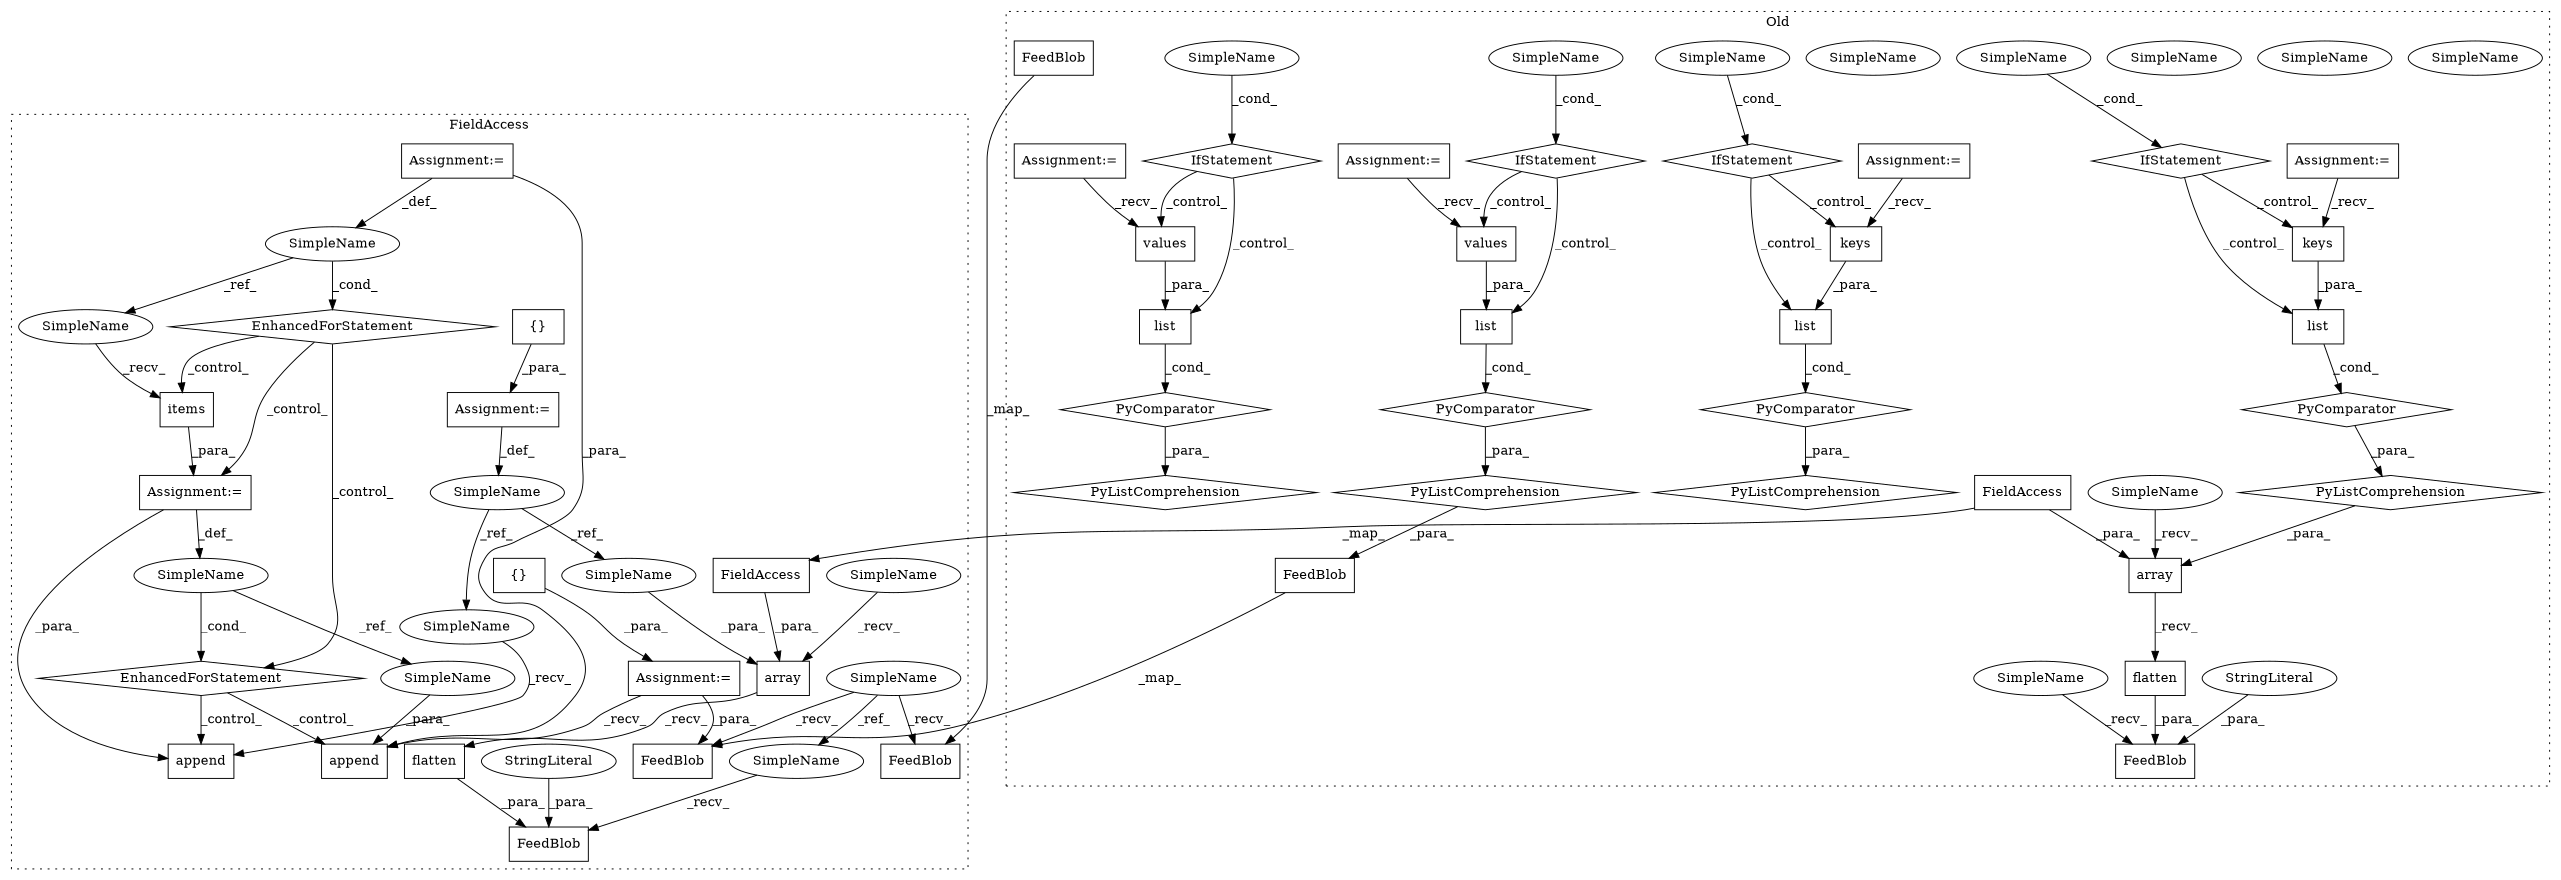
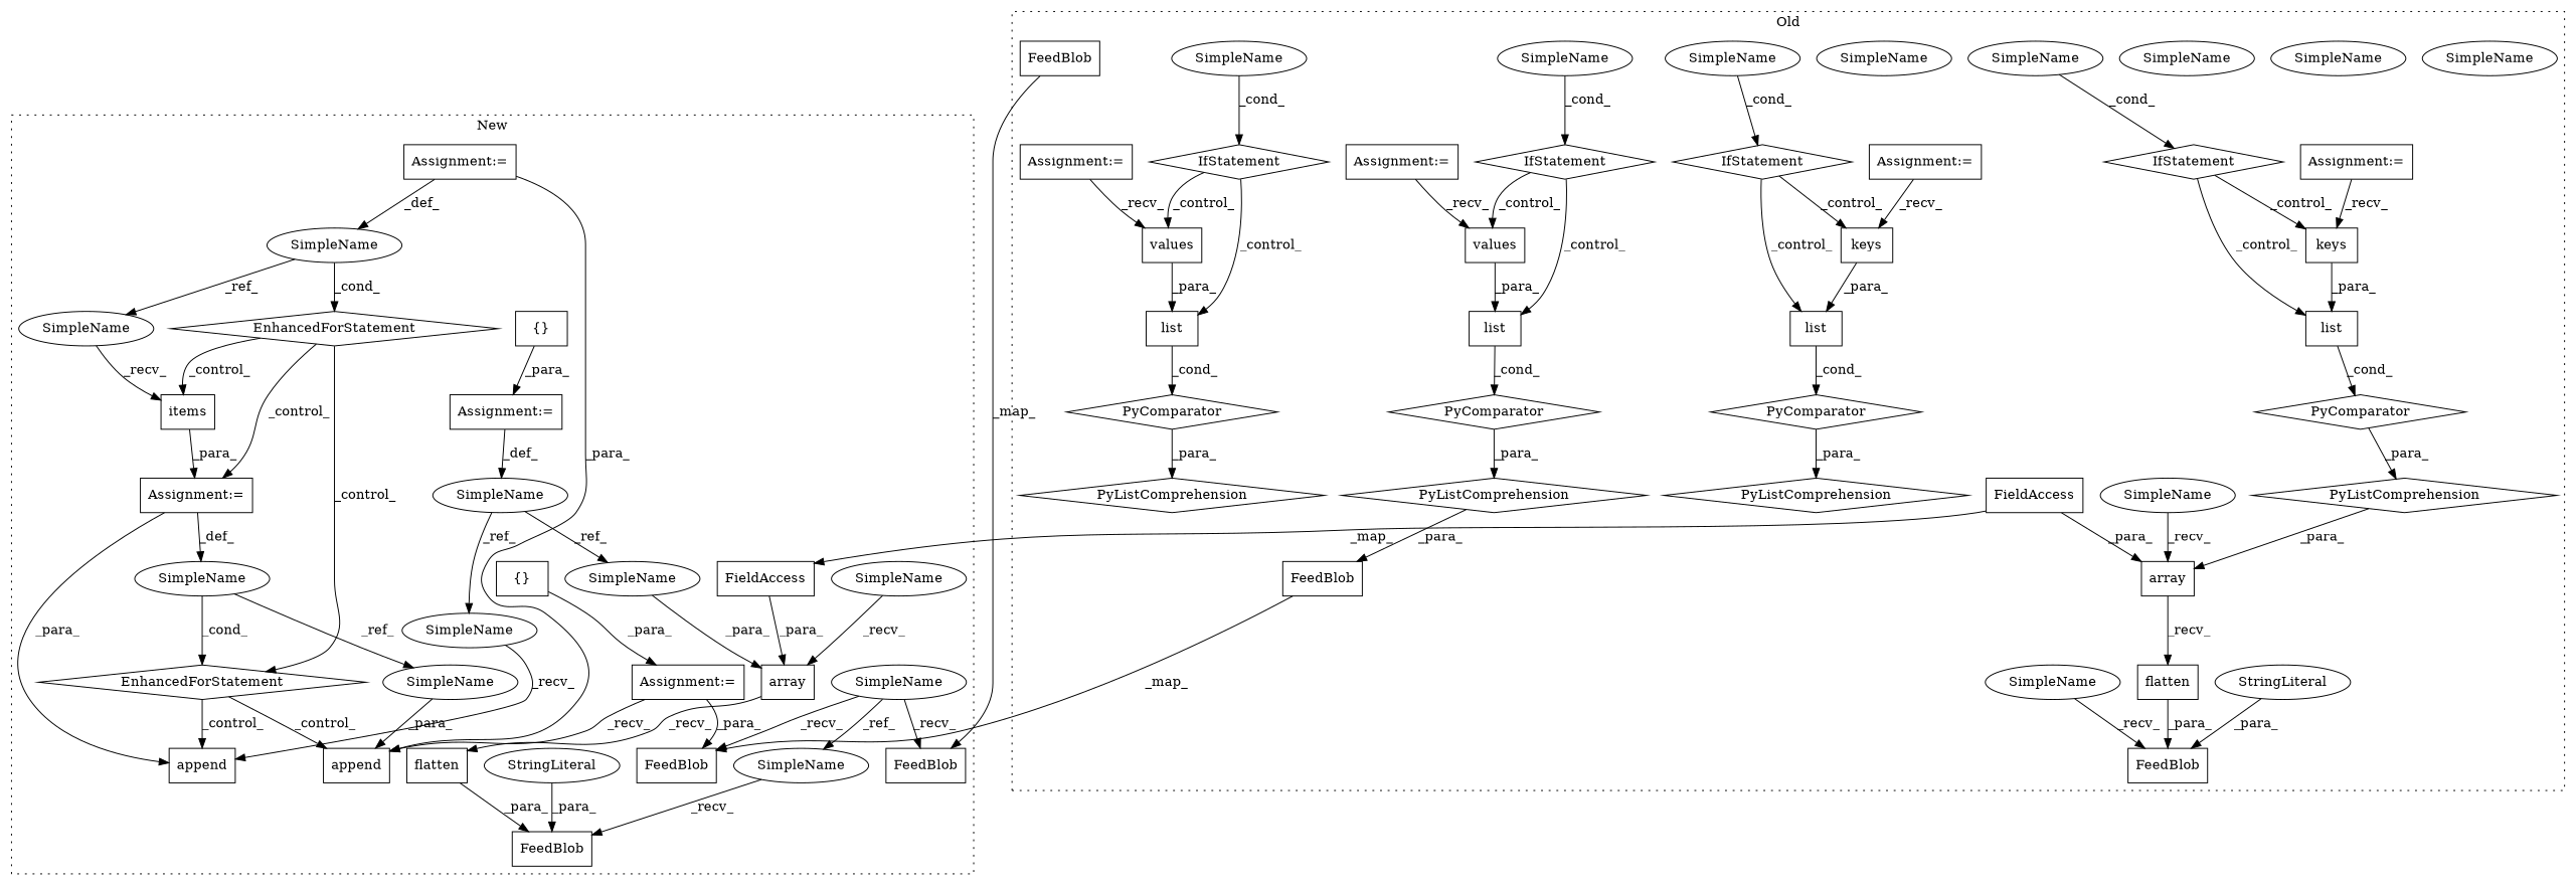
  digraph {
    node [a=32 l=5 s=2739 shape=box]
    n1 [l=6 label=keys s=1781]
    n2 [l=6 label=keys s=2448]
    n3 [l=8 label=values s=2666]
    n4 [l="9,1" label=FeedBlob s="2597,2798"]
    n5 [l=8 label=values s=1993]
    n6 [l="5,1" label=list s="2441,2454"]
    n7 [a=42 label=SimpleName s=2548 shape=ellipse]
    n8 [l="5,1" label=list s="2659,2674"]
    n9 [a=42 label=SimpleName s=2768 shape=ellipse]
    n10 [l="5,1" label=list s="1774,1787"]
    n11 [a=42 label=SimpleName s=1877 shape=ellipse]
    n12 [l="5,1" label=list s="1986,2001"]
    n13 [l=9 label=flatten s=2569]
    n14 [l="9,1" label=FeedBlob s="2180,2362"]
    n15 [a=113 l=34 label=PyComparator shape=diamond]
    n16 [l="19,1" label=array s="2422,2567"]
    n17 [a=42 label=SimpleName s=2091 shape=ellipse]
    n18 [a=109 l=122 label=PyListComprehension s=2659 shape=diamond]
    n19 [a=113 l=36 label=PyComparator s=1846 shape=diamond]
    n20 [a=109 l=118 label=PyListComprehension s=1986 shape=diamond]
    n21 [a=113 l=36 label=PyComparator s=2060 shape=diamond]
    n22 [a=109 l=120 label=PyListComprehension s=2441 shape=diamond]
    n23 [a=113 l=34 label=PyComparator s=2519 shape=diamond]
    n24 [a=109 l=116 label=PyListComprehension s=1774 shape=diamond]
    n25 [a=22 l=11 label=FieldAccess s=2556]
    n26 [a=25 l=36 label=IfStatement s=1846 shape=diamond]
    n27 [l="9,1" label=FeedBlob s="2381,2578"]
    n28 [a=25 l=36 label=IfStatement s=2060 shape=diamond]
    n29 [a=7 l=36 label="Assignment:=" s=1846]
    n30 [a=25 l=34 label=IfStatement shape=diamond]
    n31 [a=7 l=36 label="Assignment:=" s=2060]
    n32 [a=25 l=34 label=IfStatement s=2519 shape=diamond]
    n33 [a=7 l=34 label="Assignment:="]
    n34 [a=7 l=34 label="Assignment:=" s=2519]
    n35 [a=45 l=25 label=StringLiteral s=2390 shape=ellipse]
    n36 [a=42 label=SimpleName s=2416 shape=ellipse]
    n37 [a=42 label=SimpleName s=2548 shape=ellipse]
    n38 [a=42 label=SimpleName s=1877 shape=ellipse]
    n39 [a=42 label=SimpleName s=2768 shape=ellipse]
    n40 [a=42 label=SimpleName s=2091 shape=ellipse]
    n41 [a=42 l=9 label=SimpleName s=2371 shape=ellipse]
    n42 [l="9,1" label=FeedBlob s="3015,3099"]
    n43 [a=4 l=2 label="{}" s=2457]
    n44 [a=42 l=9 label=SimpleName s=1483 shape=ellipse]
    n45 [l="9,1" label=FeedBlob s="3118,3206"]
    n46 [a=4 l=2 label="{}" s=2493]
    n47 [l=9 label=flatten s=3090]
    n48 [l="9,1" label=FeedBlob s="2814,2996"]
    n49 [a=45 l=25 label=StringLiteral s=3024 shape=ellipse]
    n50 [l="6,1" label=array s="3056,3088"]
    n51 [a=42 l=14 label=SimpleName s=2433 shape=ellipse]
    n52 [l="7,1" label=append s="2731,2739"]
    n53 [a=42 l=7 label=SimpleName s=2564 shape=ellipse]
    n54 [a=70 l="57,2" label=EnhancedForStatement s="2503,2592" shape=diamond]
    n55 [a=42 l=1 label=SimpleName s=2683 shape=ellipse]
    n56 [a=70 l="75,2" label=EnhancedForStatement s="2604,2702" shape=diamond]
    n57 [a=22 l=11 label=FieldAccess s=3077]
    n58 [a=7 l="75,2" label="Assignment:=" s="2604,2702"]
    n59 [a=7 l=1 label="Assignment:=" s=2483]
    n60 [a=7 l="57,2" label="Assignment:=" s="2503,2592"]
    n61 [l=7 label=items s=2695]
    n62 [a=7 l=1 label="Assignment:=" s=2447]
    n63 [l="7,1" label=append s="2769,2777"]
    n64 [a=42 l=7 label=SimpleName s=2687 shape=ellipse]
    n65 [a=42 l=9 label=SimpleName s=3005 shape=ellipse]
    n66 [a=42 l=14 label=SimpleName s=3062 shape=ellipse]
    n67 [a=42 l=14 label=SimpleName s=2716 shape=ellipse]
    n68 [a=42 l=1 label=SimpleName s=2776 shape=ellipse]
    n69 [a=42 label=SimpleName s=3050 shape=ellipse]
    subgraph cluster_1 {
      label=Old
      style=dotted
      n1
      n2
      n3
      n4
      n5
      n6
      n7
      n8
      n9
      n10
      n11
      n12
      n13
      n14
      n15
      n16
      n17
      n18
      n19
      n20
      n21
      n22
      n23
      n24
      n25
      n26
      n27
      n28
      n29
      n30
      n31
      n32
      n33
      n34
      n35
      n36
      n37
      n38
      n39
      n40
      n41
    }
    subgraph cluster_2 {
-     label=FieldAccess
+     label=New
      style=dotted
      n42
      n43
      n44
      n45
      n46
      n47
      n48
      n49
      n50
      n51
      n52
      n53
      n54
      n55
      n56
      n57
      n58
      n59
      n60
      n61
      n62
      n63
      n64
      n65
      n66
      n67
      n68
      n69
    }
    n1 -> n10 [label=_para_]
    n2 -> n6 [label=_para_]
    n3 -> n8 [label=_para_]
    n4 -> n45 [label=_map_]
    n5 -> n12 [label=_para_]
    n6 -> n23 [label=_cond_]
    n8 -> n15 [label=_cond_]
    n10 -> n19 [label=_cond_]
    n12 -> n21 [label=_cond_]
    n13 -> n27 [label=_para_]
    n14 -> n48 [label=_map_]
    n15 -> n18 [label=_para_]
    n16 -> n13 [label=_recv_]
    n18 -> n4 [label=_para_]
    n19 -> n24 [label=_para_]
    n21 -> n20 [label=_para_]
    n22 -> n16 [label=_para_]
    n23 -> n22 [label=_para_]
    n25 -> n16 [label=_para_]
    n25 -> n57 [label=_map_]
    n26 -> n1 [label=_control_]
    n26 -> n10 [label=_control_]
    n28 -> n5 [label=_control_]
    n28 -> n12 [label=_control_]
    n29 -> n1 [label=_recv_]
    n30 -> n3 [label=_control_]
    n30 -> n8 [label=_control_]
    n31 -> n5 [label=_recv_]
    n32 -> n2 [label=_control_]
    n32 -> n6 [label=_control_]
    n33 -> n3 [label=_recv_]
    n34 -> n2 [label=_recv_]
    n35 -> n27 [label=_para_]
    n36 -> n16 [label=_recv_]
    n37 -> n32 [label=_cond_]
    n38 -> n26 [label=_cond_]
    n39 -> n30 [label=_cond_]
    n40 -> n28 [label=_cond_]
    n41 -> n27 [label=_recv_]
    n43 -> n62 [label=_para_]
    n44 -> n45 [label=_recv_]
    n44 -> n48 [label=_recv_]
    n44 -> n65 [label=_ref_]
    n46 -> n59 [label=_para_]
    n47 -> n42 [label=_para_]
    n49 -> n42 [label=_para_]
    n50 -> n47 [label=_recv_]
    n51 -> n66 [label=_ref_]
    n51 -> n67 [label=_ref_]
    n53 -> n54 [label=_cond_]
    n53 -> n64 [label=_ref_]
    n54 -> n56 [label=_control_]
    n54 -> n58 [label=_control_]
    n54 -> n61 [label=_control_]
    n55 -> n56 [label=_cond_]
    n55 -> n68 [label=_ref_]
    n56 -> n52 [label=_control_]
    n56 -> n63 [label=_control_]
    n57 -> n50 [label=_para_]
    n58 -> n52 [label=_para_]
    n58 -> n55 [label=_def_]
    n59 -> n45 [label=_para_]
    n59 -> n63 [label=_recv_]
    n60 -> n53 [label=_def_]
    n60 -> n63 [label=_para_]
    n61 -> n58 [label=_para_]
    n62 -> n51 [label=_def_]
    n64 -> n61 [label=_recv_]
    n65 -> n42 [label=_recv_]
    n66 -> n50 [label=_para_]
    n67 -> n52 [label=_recv_]
    n68 -> n63 [label=_para_]
    n69 -> n50 [label=_recv_]
  }
